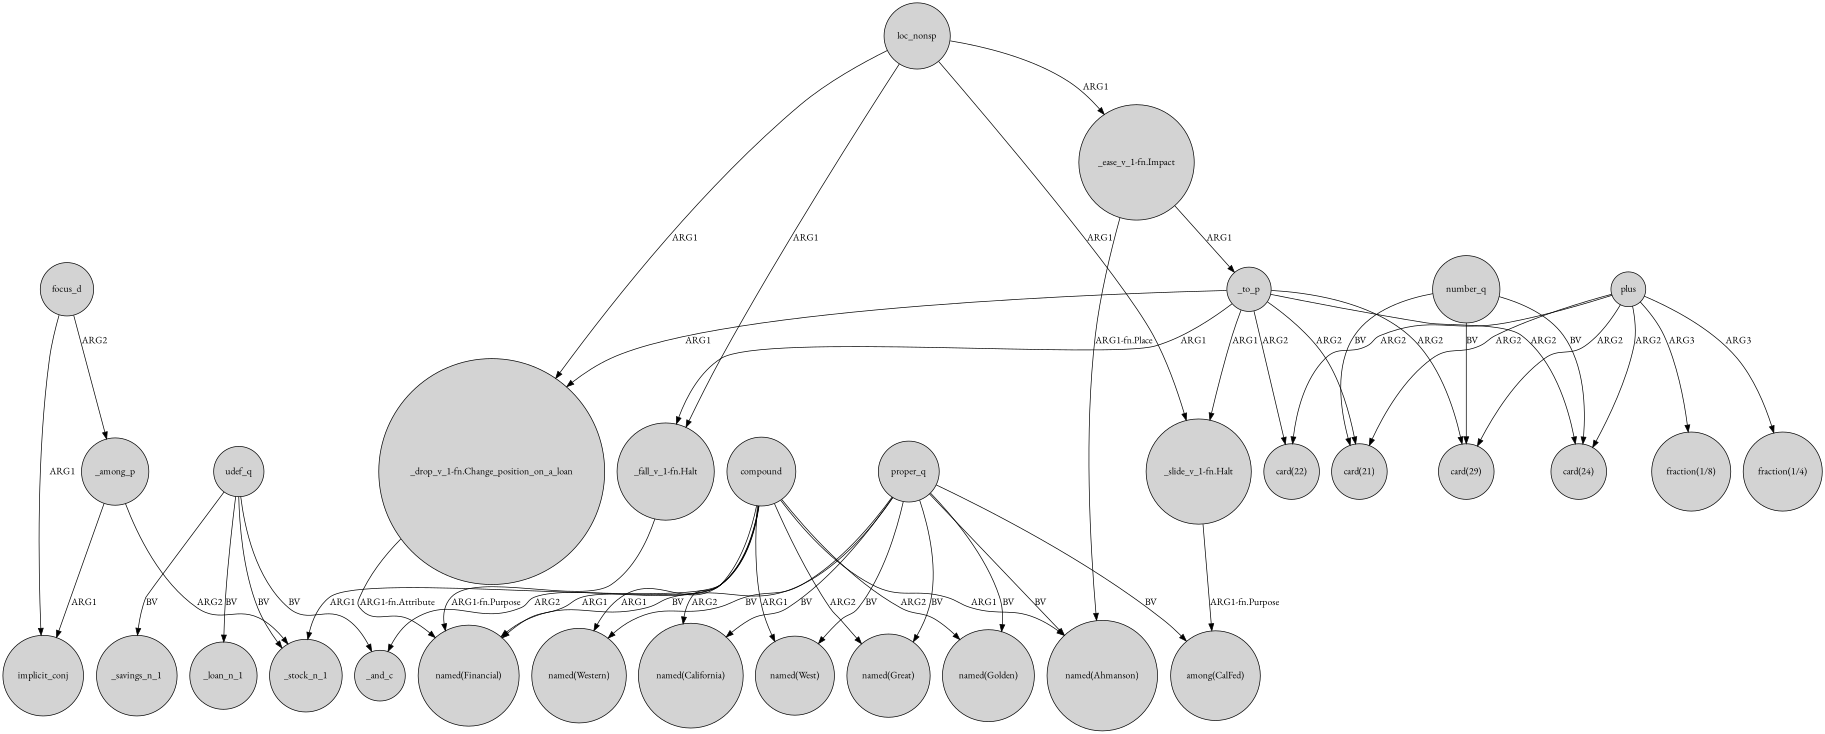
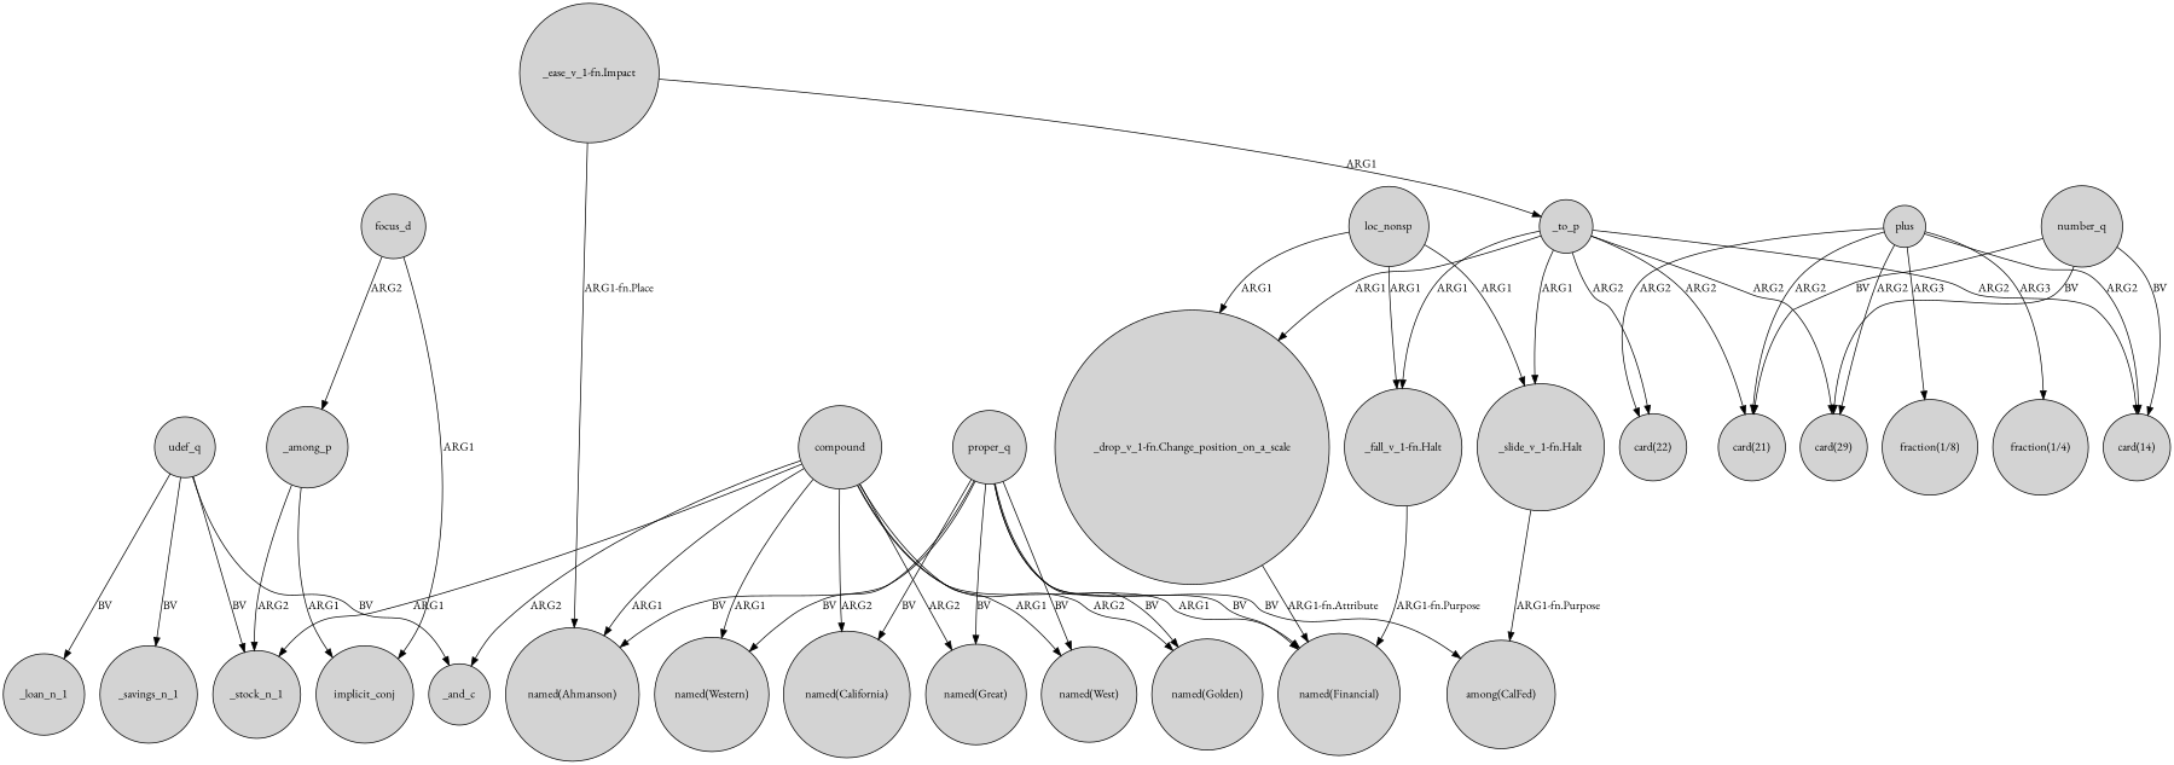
  digraph {
    fontname="EB Garamond"
    node [fontname="EB Garamond" shape=circle style=filled]
    edge [fontname="EB Garamond"]
    udef_q
    _savings_n_1
    _loan_n_1
    _and_c
    _stock_n_1
    loc_nonsp
    "_ease_v_1-fn.Impact"
    "_slide_v_1-fn.Halt"
-   "_drop_v_1-fn.Change_position_on_a_scale" [label="_drop_v_1-fn.Change_position_on_a_loan"]
+   "_drop_v_1-fn.Change_position_on_a_scale"
    "_fall_v_1-fn.Halt"
    "named(Ahmanson)"
    _to_p
    n13 [label="among(CalFed)"]
    "named(Financial)"
-   "card(24)"
+   "card(24)" [label="card(14)"]
    "card(21)"
    "card(22)"
    "card(29)"
    compound
    "named(Great)"
    "named(Western)"
    "named(California)"
    "named(West)"
    "named(Golden)"
    plus
    "fraction(1/8)"
    "fraction(1/4)"
    proper_q
    number_q
    _among_p
    implicit_conj
    focus_d
    udef_q -> _savings_n_1 [label=BV]
    udef_q -> _loan_n_1 [label=BV]
    udef_q -> _and_c [label=BV]
    udef_q -> _stock_n_1 [label=BV]
-   loc_nonsp -> "_ease_v_1-fn.Impact" [label=ARG1]
    loc_nonsp -> "_slide_v_1-fn.Halt" [label=ARG1]
    loc_nonsp -> "_drop_v_1-fn.Change_position_on_a_scale" [label=ARG1]
    loc_nonsp -> "_fall_v_1-fn.Halt" [label=ARG1]
    "_ease_v_1-fn.Impact" -> "named(Ahmanson)" [label="ARG1-fn.Place"]
    "_ease_v_1-fn.Impact" -> _to_p [label=ARG1]
    "_slide_v_1-fn.Halt" -> n13 [label="ARG1-fn.Purpose"]
    "_drop_v_1-fn.Change_position_on_a_scale" -> "named(Financial)" [label="ARG1-fn.Attribute"]
    "_fall_v_1-fn.Halt" -> "named(Financial)" [label="ARG1-fn.Purpose"]
    _to_p -> "_slide_v_1-fn.Halt" [label=ARG1]
    _to_p -> "_drop_v_1-fn.Change_position_on_a_scale" [label=ARG1]
    _to_p -> "_fall_v_1-fn.Halt" [label=ARG1]
    _to_p -> "card(24)" [label=ARG2]
    _to_p -> "card(21)" [label=ARG2]
    _to_p -> "card(22)" [label=ARG2]
    _to_p -> "card(29)" [label=ARG2]
    compound -> _and_c [label=ARG2]
    compound -> _stock_n_1 [label=ARG1]
    compound -> "named(Ahmanson)" [label=ARG1]
    compound -> "named(Financial)" [label=ARG1]
    compound -> "named(Great)" [label=ARG2]
    compound -> "named(Western)" [label=ARG1]
    compound -> "named(California)" [label=ARG2]
    compound -> "named(West)" [label=ARG1]
    compound -> "named(Golden)" [label=ARG2]
    plus -> "card(24)" [label=ARG2]
    plus -> "card(21)" [label=ARG2]
    plus -> "card(22)" [label=ARG2]
    plus -> "card(29)" [label=ARG2]
    plus -> "fraction(1/8)" [label=ARG3]
    plus -> "fraction(1/4)" [label=ARG3]
    proper_q -> "named(Ahmanson)" [label=BV]
    proper_q -> n13 [label=BV]
    proper_q -> "named(Financial)" [label=BV]
    proper_q -> "named(Great)" [label=BV]
    proper_q -> "named(Western)" [label=BV]
    proper_q -> "named(California)" [label=BV]
    proper_q -> "named(West)" [label=BV]
    proper_q -> "named(Golden)" [label=BV]
    number_q -> "card(24)" [label=BV]
    number_q -> "card(21)" [label=BV]
    number_q -> "card(29)" [label=BV]
    _among_p -> _stock_n_1 [label=ARG2]
    _among_p -> implicit_conj [label=ARG1]
    focus_d -> _among_p [label=ARG2]
    focus_d -> implicit_conj [label=ARG1]
  }
